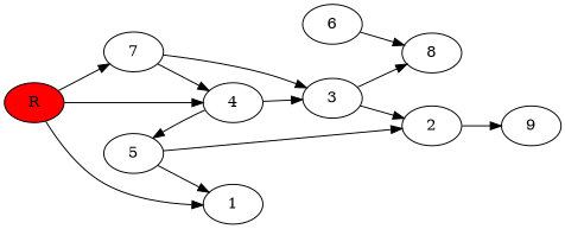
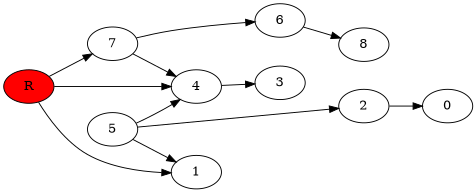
  digraph {
    rankdir=LR
    6
    8
    2
-   9
+   9 [label=0]
    3
    4
    5
    1
    7
    R [fillcolor="#ff0000" style=filled]
    6 -> 8
    2 -> 9
-   3 -> 8
-   3 -> 2
    4 -> 3
    5 -> 2
-   4 -> 5
+   5 -> 4
    5 -> 1
-   7 -> 3
+   7 -> 6
    7 -> 4
    R -> 4
    R -> 1
    R -> 7
  }
